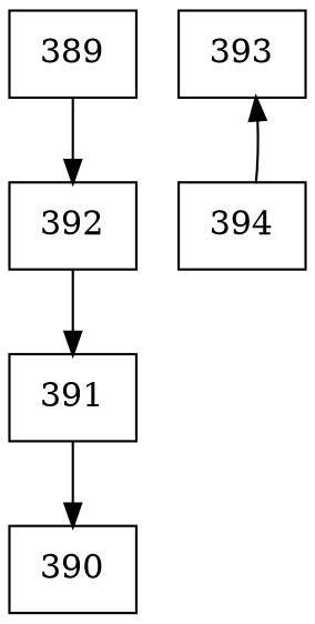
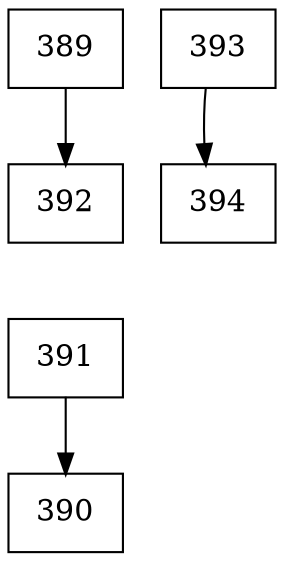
  digraph {
    node [shape=record]
    n1 [label="{389}"]
    n2 [label="{392}"]
    n3 [label="{391}"]
    n4 [label="{390}"]
    n5 [label="{393}"]
    n6 [label="{394}"]
    n1 -> n2
-   n2 -> n3
    n3 -> n4
-   n6 -> n5
+   n5 -> n6
  }
